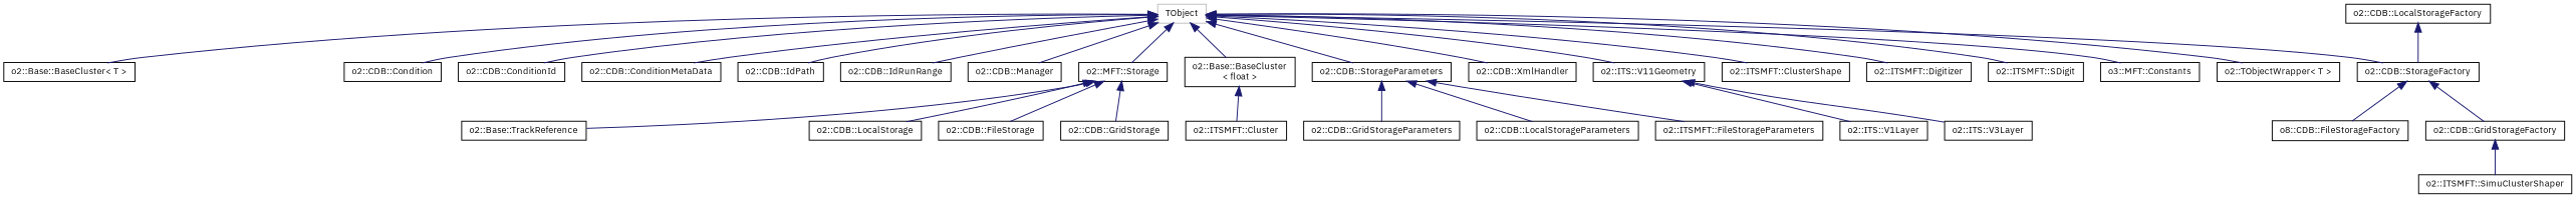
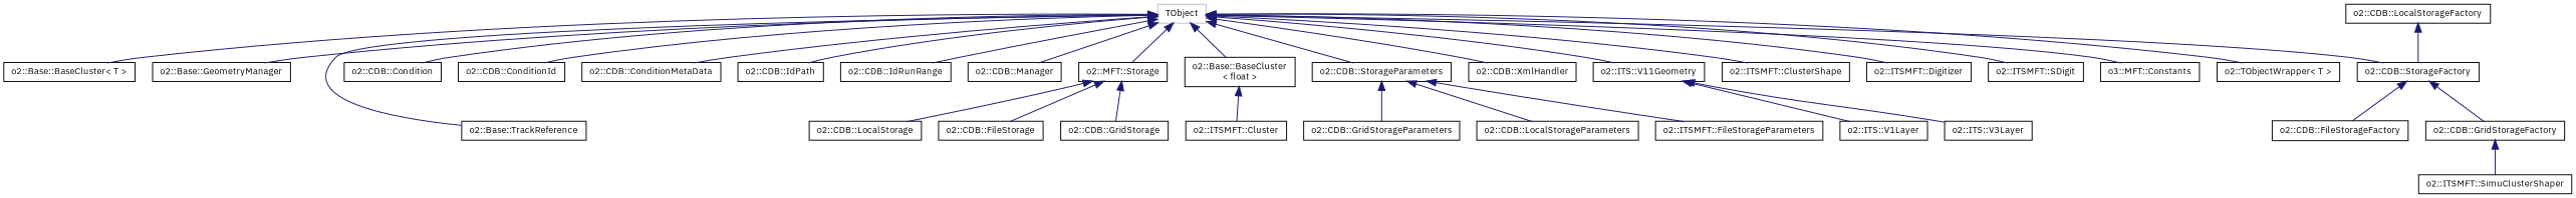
  digraph {
    fontname="IBM Plex Sans"
    rankdir=TB
    node [color=black fontname="IBM Plex Sans" fontsize=10 shape=record]
    edge [color=midnightblue dir=back fontname="IBM Plex Sans" fontsize=10 labelfontname=Helvetica labelfontsize=10 style=solid]
    n1 [color=grey75 height=0.2 label=TObject width=0.4]
    n2 [height=0.2 label="o2::Base::BaseCluster\l\< float \>" width=0.4]
    n3 [height=0.2 label="o2::Base::BaseCluster\< T \>" width=0.4]
+   n4 [height=0.2 label="o2::Base::GeometryManager" width=0.4]
    n5 [height=0.2 label="o2::Base::TrackReference" width=0.4]
    n6 [height=0.2 label="o2::CDB::Condition" width=0.4]
    n7 [height=0.2 label="o2::CDB::ConditionId" width=0.4]
    n8 [height=0.2 label="o2::CDB::ConditionMetaData" width=0.4]
    n9 [height=0.2 label="o2::CDB::IdPath" width=0.4]
    n10 [height=0.2 label="o2::CDB::IdRunRange" width=0.4]
    n11 [height=0.2 label="o2::CDB::Manager" width=0.4]
    n12 [height=0.2 label="o2::MFT::Storage" width=0.4]
    n13 [height=0.2 label="o2::CDB::StorageFactory" width=0.4]
    n14 [height=0.2 label="o2::CDB::StorageParameters" width=0.4]
    n15 [height=0.2 label="o2::CDB::XmlHandler" width=0.4]
    n16 [height=0.2 label="o2::ITS::V11Geometry" width=0.4]
    n17 [height=0.2 label="o2::ITSMFT::ClusterShape" width=0.4]
    n18 [height=0.2 label="o2::ITSMFT::Digitizer" width=0.4]
    n19 [height=0.2 label="o2::ITSMFT::SDigit" width=0.4]
    n20 [height=0.2 label="o3::MFT::Constants" width=0.4]
    n21 [height=0.2 label="o2::TObjectWrapper\< T \>" width=0.4]
    n22 [height=0.2 label="o2::ITSMFT::Cluster" width=0.4]
    n23 [height=0.2 label="o2::CDB::FileStorage" width=0.4]
    n24 [height=0.2 label="o2::CDB::GridStorage" width=0.4]
    n25 [height=0.2 label="o2::CDB::LocalStorage" width=0.4]
-   n26 [height=0.2 label="o8::CDB::FileStorageFactory" width=0.4]
+   n26 [height=0.2 label="o2::CDB::FileStorageFactory" width=0.4]
    n27 [height=0.2 label="o2::CDB::GridStorageFactory" width=0.4]
    n28 [height=0.2 label="o2::ITSMFT::FileStorageParameters" width=0.4]
    n29 [height=0.2 label="o2::CDB::GridStorageParameters" width=0.4]
    n30 [height=0.2 label="o2::CDB::LocalStorageParameters" width=0.4]
    n31 [height=0.2 label="o2::ITS::V1Layer" width=0.4]
    n32 [height=0.2 label="o2::ITS::V3Layer" width=0.4]
    n33 [height=0.2 label="o2::ITSMFT::SimuClusterShaper" width=0.4]
    n34 [height=0.2 label="o2::CDB::LocalStorageFactory" width=0.4]
    n1 -> n2
    n1 -> n3
-   n12 -> n5
+   n1 -> n4
+   n1 -> n5
    n1 -> n6
    n1 -> n7
    n1 -> n8
    n1 -> n9
    n1 -> n10
    n1 -> n11
    n1 -> n12
    n1 -> n13
    n1 -> n14
    n1 -> n15
    n1 -> n16
    n1 -> n17
    n1 -> n18
    n1 -> n19
    n1 -> n20
    n1 -> n21
    n2 -> n22
    n12 -> n23
    n12 -> n24
    n12 -> n25
    n13 -> n26
    n13 -> n27
    n14 -> n28
    n14 -> n29
    n14 -> n30
    n16 -> n31
    n16 -> n32
    n27 -> n33
    n34 -> n13
  }
